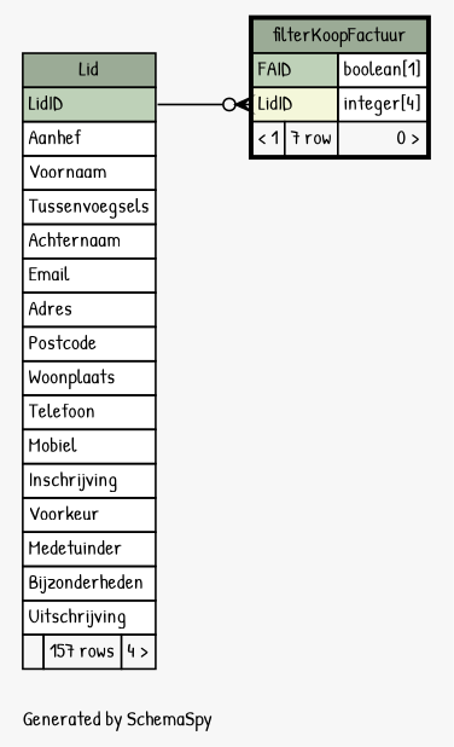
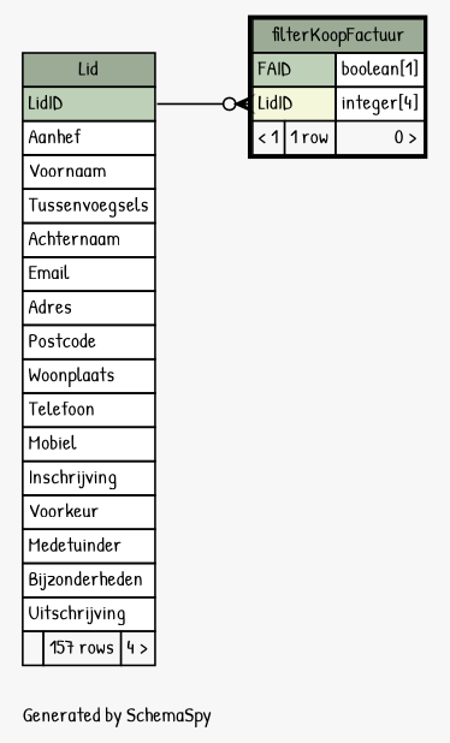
  digraph {
    bgcolor="#f7f7f7"
    fontname="Patrick Hand"
    fontsize=11
    label="\nGenerated by SchemaSpy"
    labeljust=l
    nodesep=0.18
    rankdir=RL
    ranksep=0.46
    node [fontname="Patrick Hand" fontsize=11 shape=plaintext]
-   n1 [label=<     <TABLE BORDER="2" CELLBORDER="1" CELLSPACING="0" BGCOLOR="#ffffff">       <TR><TD COLSPAN="3" BGCOLOR="#9bab96" ALIGN="CENTER">filterKoopFactuur</TD></TR>       <TR><TD PORT="FAID" COLSPAN="2" BGCOLOR="#bed1b8" ALIGN="LEFT">FAID</TD><TD PORT="FAID.type" ALIGN="LEFT">boolean[1]</TD></TR>       <TR><TD PORT="LidID" COLSPAN="2" BGCOLOR="#f4f7da" ALIGN="LEFT">LidID</TD><TD PORT="LidID.type" ALIGN="LEFT">integer[4]</TD></TR>       <TR><TD ALIGN="LEFT" BGCOLOR="#f7f7f7">&lt; 1</TD><TD ALIGN="RIGHT" BGCOLOR="#f7f7f7">7 row</TD><TD ALIGN="RIGHT" BGCOLOR="#f7f7f7">0 &gt;</TD></TR>     </TABLE>>]
+   n1 [label=<     <TABLE BORDER="2" CELLBORDER="1" CELLSPACING="0" BGCOLOR="#ffffff">       <TR><TD COLSPAN="3" BGCOLOR="#9bab96" ALIGN="CENTER">filterKoopFactuur</TD></TR>       <TR><TD PORT="FAID" COLSPAN="2" BGCOLOR="#bed1b8" ALIGN="LEFT">FAID</TD><TD PORT="FAID.type" ALIGN="LEFT">boolean[1]</TD></TR>       <TR><TD PORT="LidID" COLSPAN="2" BGCOLOR="#f4f7da" ALIGN="LEFT">LidID</TD><TD PORT="LidID.type" ALIGN="LEFT">integer[4]</TD></TR>       <TR><TD ALIGN="LEFT" BGCOLOR="#f7f7f7">&lt; 1</TD><TD ALIGN="RIGHT" BGCOLOR="#f7f7f7">1 row</TD><TD ALIGN="RIGHT" BGCOLOR="#f7f7f7">0 &gt;</TD></TR>     </TABLE>>]
    n2 [label=<     <TABLE BORDER="0" CELLBORDER="1" CELLSPACING="0" BGCOLOR="#ffffff">       <TR><TD COLSPAN="3" BGCOLOR="#9bab96" ALIGN="CENTER">Lid</TD></TR>       <TR><TD PORT="LidID" COLSPAN="3" BGCOLOR="#bed1b8" ALIGN="LEFT">LidID</TD></TR>       <TR><TD PORT="Aanhef" COLSPAN="3" ALIGN="LEFT">Aanhef</TD></TR>       <TR><TD PORT="Voornaam" COLSPAN="3" ALIGN="LEFT">Voornaam</TD></TR>       <TR><TD PORT="Tussenvoegsels" COLSPAN="3" ALIGN="LEFT">Tussenvoegsels</TD></TR>       <TR><TD PORT="Achternaam" COLSPAN="3" ALIGN="LEFT">Achternaam</TD></TR>       <TR><TD PORT="Email" COLSPAN="3" ALIGN="LEFT">Email</TD></TR>       <TR><TD PORT="Adres" COLSPAN="3" ALIGN="LEFT">Adres</TD></TR>       <TR><TD PORT="Postcode" COLSPAN="3" ALIGN="LEFT">Postcode</TD></TR>       <TR><TD PORT="Woonplaats" COLSPAN="3" ALIGN="LEFT">Woonplaats</TD></TR>       <TR><TD PORT="Telefoon" COLSPAN="3" ALIGN="LEFT">Telefoon</TD></TR>       <TR><TD PORT="Mobiel" COLSPAN="3" ALIGN="LEFT">Mobiel</TD></TR>       <TR><TD PORT="Inschrijving" COLSPAN="3" ALIGN="LEFT">Inschrijving</TD></TR>       <TR><TD PORT="Voorkeur" COLSPAN="3" ALIGN="LEFT">Voorkeur</TD></TR>       <TR><TD PORT="Medetuinder" COLSPAN="3" ALIGN="LEFT">Medetuinder</TD></TR>       <TR><TD PORT="Bijzonderheden" COLSPAN="3" ALIGN="LEFT">Bijzonderheden</TD></TR>       <TR><TD PORT="Uitschrijving" COLSPAN="3" ALIGN="LEFT">Uitschrijving</TD></TR>       <TR><TD ALIGN="LEFT" BGCOLOR="#f7f7f7">  </TD><TD ALIGN="RIGHT" BGCOLOR="#f7f7f7">157 rows</TD><TD ALIGN="RIGHT" BGCOLOR="#f7f7f7">4 &gt;</TD></TR>     </TABLE>>]
    n1 -> n2 [arrowhead=none arrowsize=0.8 arrowtail=crowodot dir=back headport="LidID:e" tailport="LidID:w" fontname="Patrick Hand"]
  }
